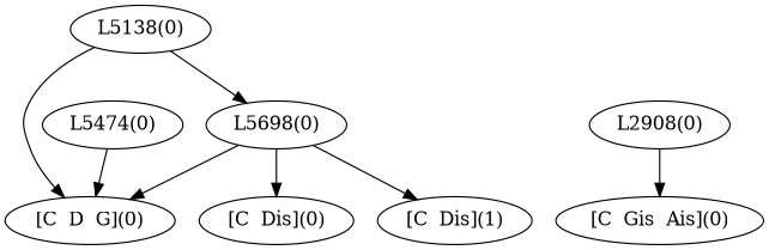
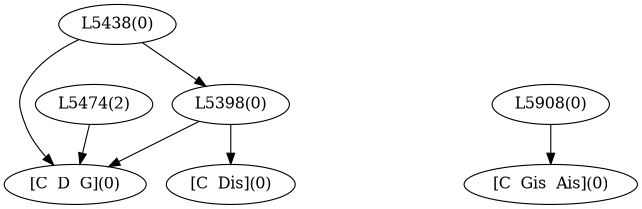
  digraph {
-   "L5438(0)" [label="L5138(0)"]
-   "L2908(0)"
-   "L5698(0)"
-   "L5474(0)"
+   "L5438(0)"
+   "L2908(0)" [label="L5908(0)"]
+   "L5698(0)" [label="L5398(0)"]
+   "L5474(0)" [label="L5474(2)"]
    "[C  Gis  Ais](0)"
    "[C  D  G](0)"
    "[C  Dis](0)"
-   "[C  Dis](1)"
    subgraph sub_1 {
      rank=min
      "L5438(0)"
    }
    subgraph sub_2 {
      rank=same
      "L2908(0)"
      "L5698(0)"
    }
    subgraph sub_3 {
      rank=same
      "L5474(0)"
    }
    subgraph sub_4 {
      rank=max
      "[C  Gis  Ais](0)"
      "[C  D  G](0)"
      "[C  Dis](0)"
-     "[C  Dis](1)"
    }
    "L5438(0)" -> "L5698(0)"
    "L5438(0)" -> "[C  D  G](0)"
    "L2908(0)" -> "[C  Gis  Ais](0)"
    "L5698(0)" -> "[C  D  G](0)"
    "L5698(0)" -> "[C  Dis](0)"
-   "L5698(0)" -> "[C  Dis](1)"
    "L5474(0)" -> "[C  D  G](0)"
  }
